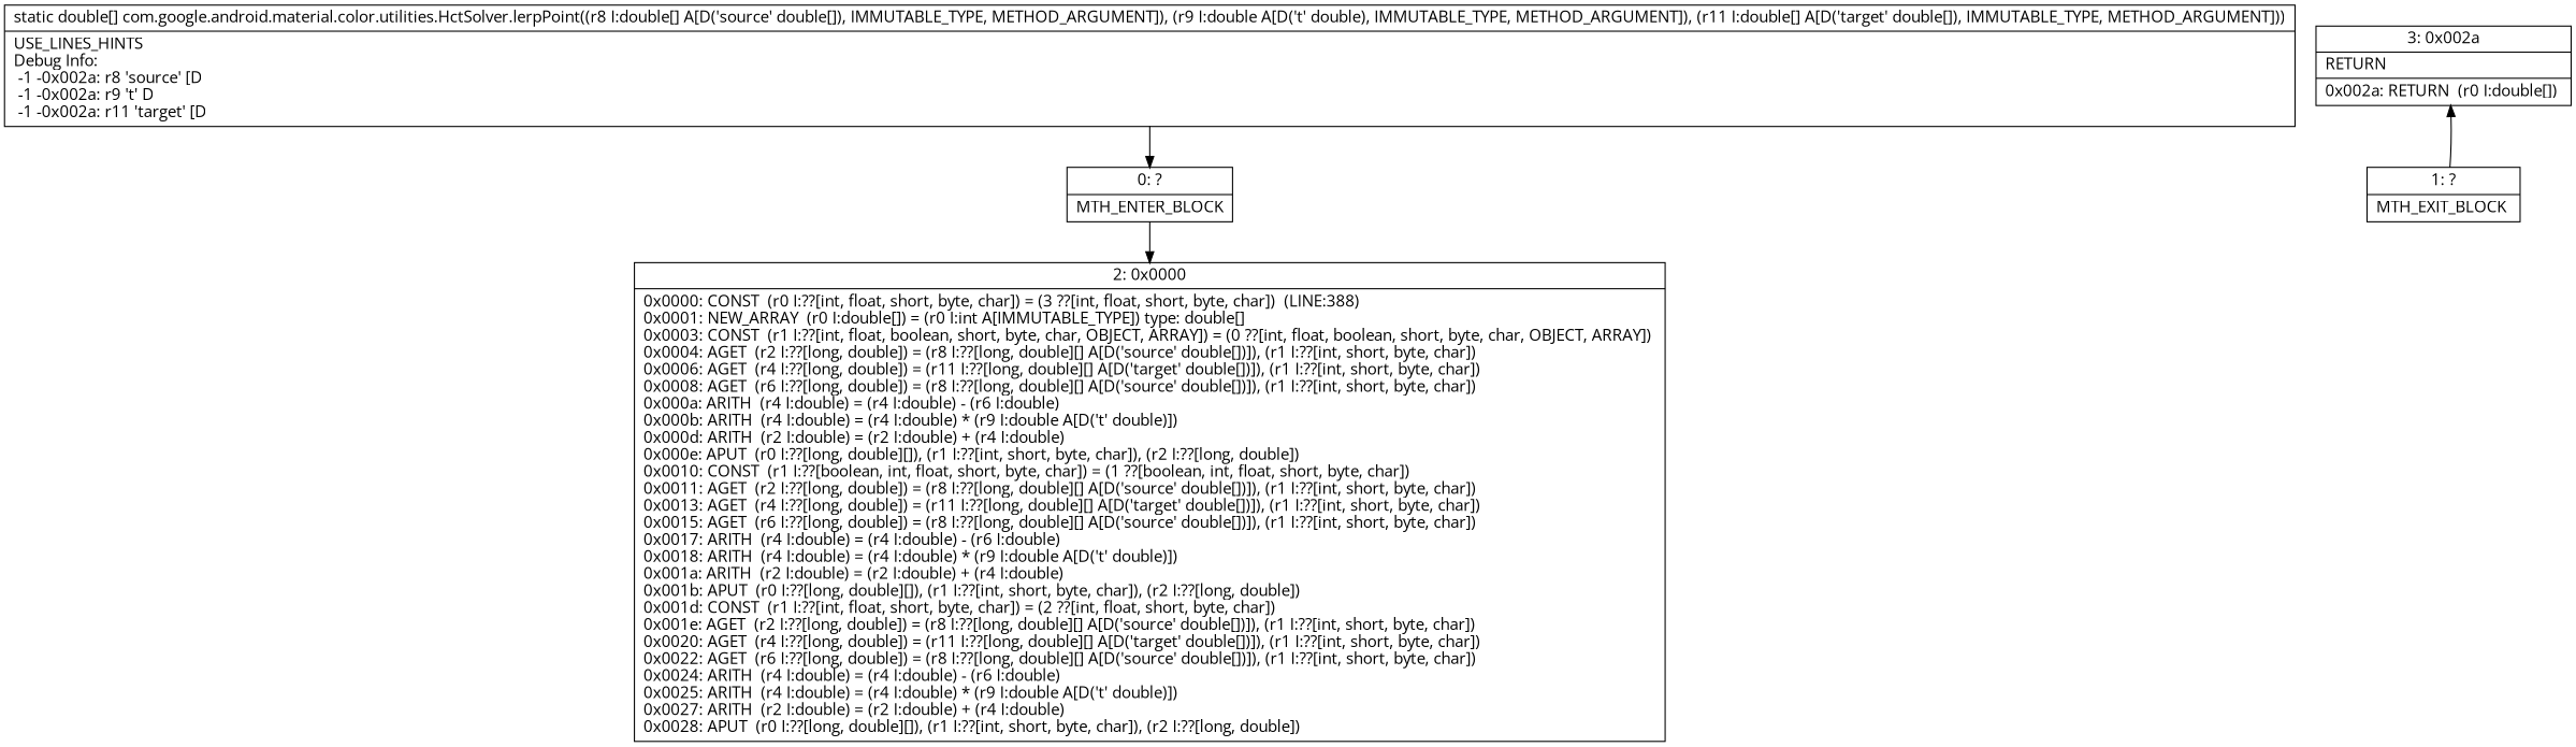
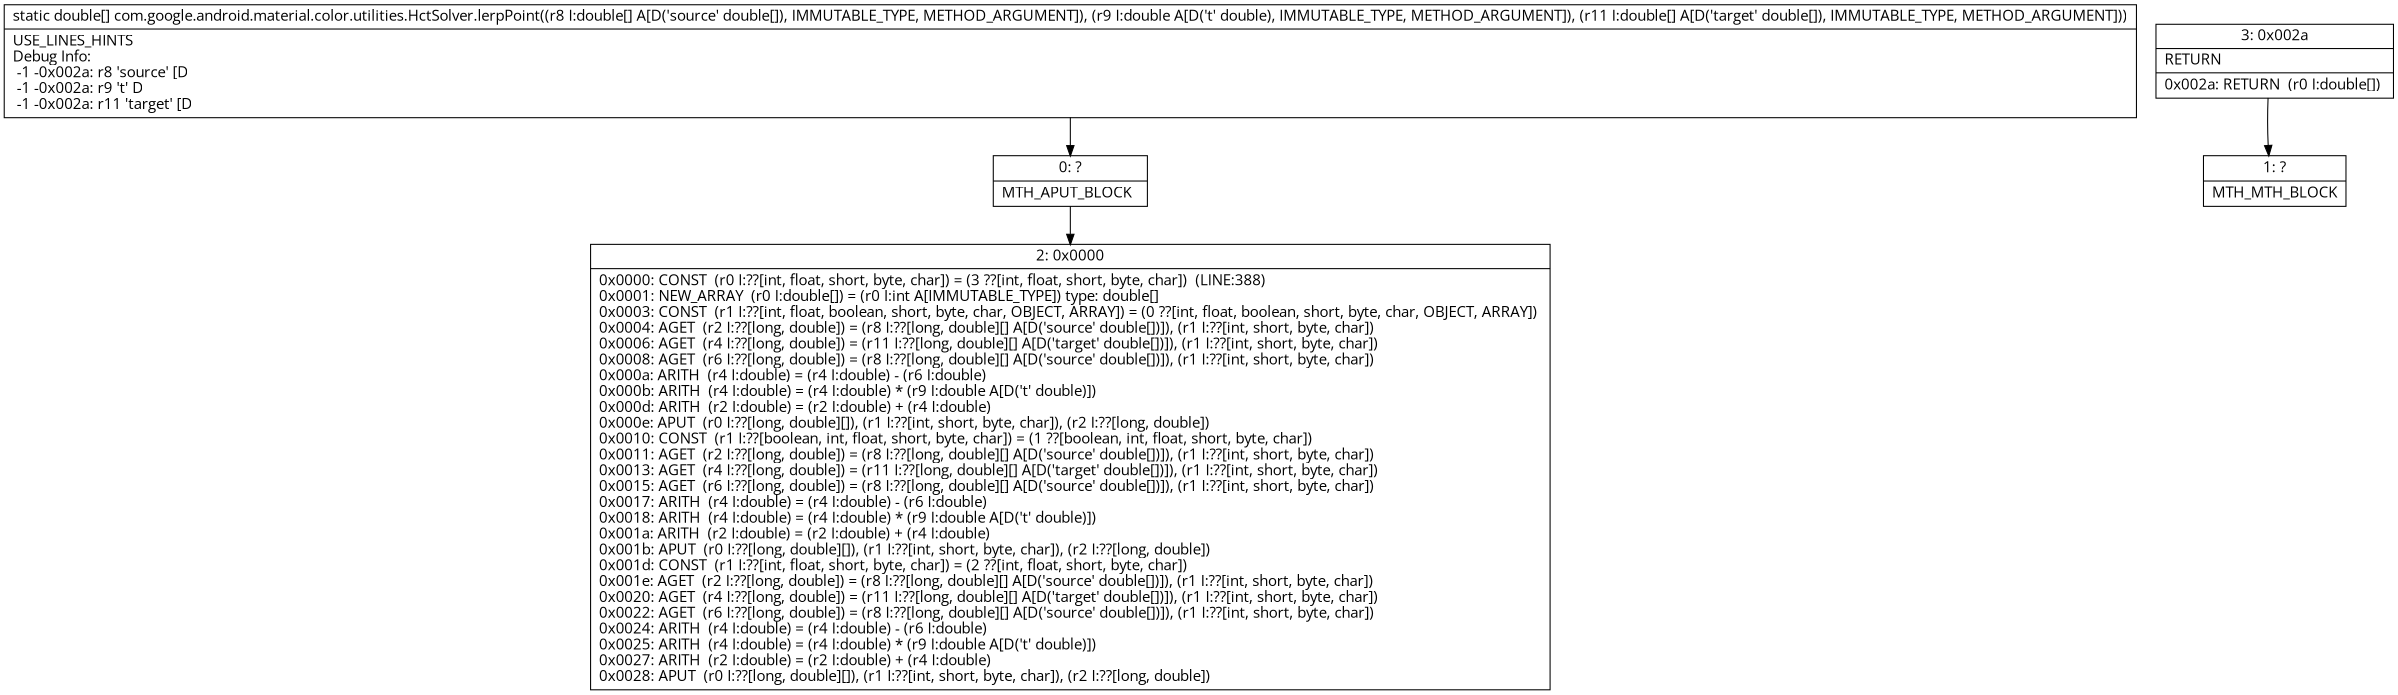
  digraph {
    fontname="Open Sans"
    node [fontname="Open Sans" shape=record]
    edge [fontname="Open Sans"]
-   n1 [label="{0\:\ ?|MTH_ENTER_BLOCK\l}"]
+   n1 [label="{0\:\ ?|MTH_APUT_BLOCK\l}"]
    n2 [label="{2\:\ 0x0000|0x0000: CONST  (r0 I:??[int, float, short, byte, char]) = (3 ??[int, float, short, byte, char])  (LINE:388)\l0x0001: NEW_ARRAY  (r0 I:double[]) = (r0 I:int A[IMMUTABLE_TYPE]) type: double[] \l0x0003: CONST  (r1 I:??[int, float, boolean, short, byte, char, OBJECT, ARRAY]) = (0 ??[int, float, boolean, short, byte, char, OBJECT, ARRAY]) \l0x0004: AGET  (r2 I:??[long, double]) = (r8 I:??[long, double][] A[D('source' double[])]), (r1 I:??[int, short, byte, char]) \l0x0006: AGET  (r4 I:??[long, double]) = (r11 I:??[long, double][] A[D('target' double[])]), (r1 I:??[int, short, byte, char]) \l0x0008: AGET  (r6 I:??[long, double]) = (r8 I:??[long, double][] A[D('source' double[])]), (r1 I:??[int, short, byte, char]) \l0x000a: ARITH  (r4 I:double) = (r4 I:double) \- (r6 I:double) \l0x000b: ARITH  (r4 I:double) = (r4 I:double) * (r9 I:double A[D('t' double)]) \l0x000d: ARITH  (r2 I:double) = (r2 I:double) + (r4 I:double) \l0x000e: APUT  (r0 I:??[long, double][]), (r1 I:??[int, short, byte, char]), (r2 I:??[long, double]) \l0x0010: CONST  (r1 I:??[boolean, int, float, short, byte, char]) = (1 ??[boolean, int, float, short, byte, char]) \l0x0011: AGET  (r2 I:??[long, double]) = (r8 I:??[long, double][] A[D('source' double[])]), (r1 I:??[int, short, byte, char]) \l0x0013: AGET  (r4 I:??[long, double]) = (r11 I:??[long, double][] A[D('target' double[])]), (r1 I:??[int, short, byte, char]) \l0x0015: AGET  (r6 I:??[long, double]) = (r8 I:??[long, double][] A[D('source' double[])]), (r1 I:??[int, short, byte, char]) \l0x0017: ARITH  (r4 I:double) = (r4 I:double) \- (r6 I:double) \l0x0018: ARITH  (r4 I:double) = (r4 I:double) * (r9 I:double A[D('t' double)]) \l0x001a: ARITH  (r2 I:double) = (r2 I:double) + (r4 I:double) \l0x001b: APUT  (r0 I:??[long, double][]), (r1 I:??[int, short, byte, char]), (r2 I:??[long, double]) \l0x001d: CONST  (r1 I:??[int, float, short, byte, char]) = (2 ??[int, float, short, byte, char]) \l0x001e: AGET  (r2 I:??[long, double]) = (r8 I:??[long, double][] A[D('source' double[])]), (r1 I:??[int, short, byte, char]) \l0x0020: AGET  (r4 I:??[long, double]) = (r11 I:??[long, double][] A[D('target' double[])]), (r1 I:??[int, short, byte, char]) \l0x0022: AGET  (r6 I:??[long, double]) = (r8 I:??[long, double][] A[D('source' double[])]), (r1 I:??[int, short, byte, char]) \l0x0024: ARITH  (r4 I:double) = (r4 I:double) \- (r6 I:double) \l0x0025: ARITH  (r4 I:double) = (r4 I:double) * (r9 I:double A[D('t' double)]) \l0x0027: ARITH  (r2 I:double) = (r2 I:double) + (r4 I:double) \l0x0028: APUT  (r0 I:??[long, double][]), (r1 I:??[int, short, byte, char]), (r2 I:??[long, double]) \l}"]
    n3 [label="{3\:\ 0x002a|RETURN\l|0x002a: RETURN  (r0 I:double[]) \l}"]
-   n4 [label="{1\:\ ?|MTH_EXIT_BLOCK\l}"]
+   n4 [label="{1\:\ ?|MTH_MTH_BLOCK\l}"]
    n5 [label="{static double[] com.google.android.material.color.utilities.HctSolver.lerpPoint((r8 I:double[] A[D('source' double[]), IMMUTABLE_TYPE, METHOD_ARGUMENT]), (r9 I:double A[D('t' double), IMMUTABLE_TYPE, METHOD_ARGUMENT]), (r11 I:double[] A[D('target' double[]), IMMUTABLE_TYPE, METHOD_ARGUMENT]))  | USE_LINES_HINTS\lDebug Info:\l  \-1 \-0x002a: r8 'source' [D\l  \-1 \-0x002a: r9 't' D\l  \-1 \-0x002a: r11 'target' [D\l}"]
    n1 -> n2
-   n4 -> n3
+   n3 -> n4
    n5 -> n1
  }
